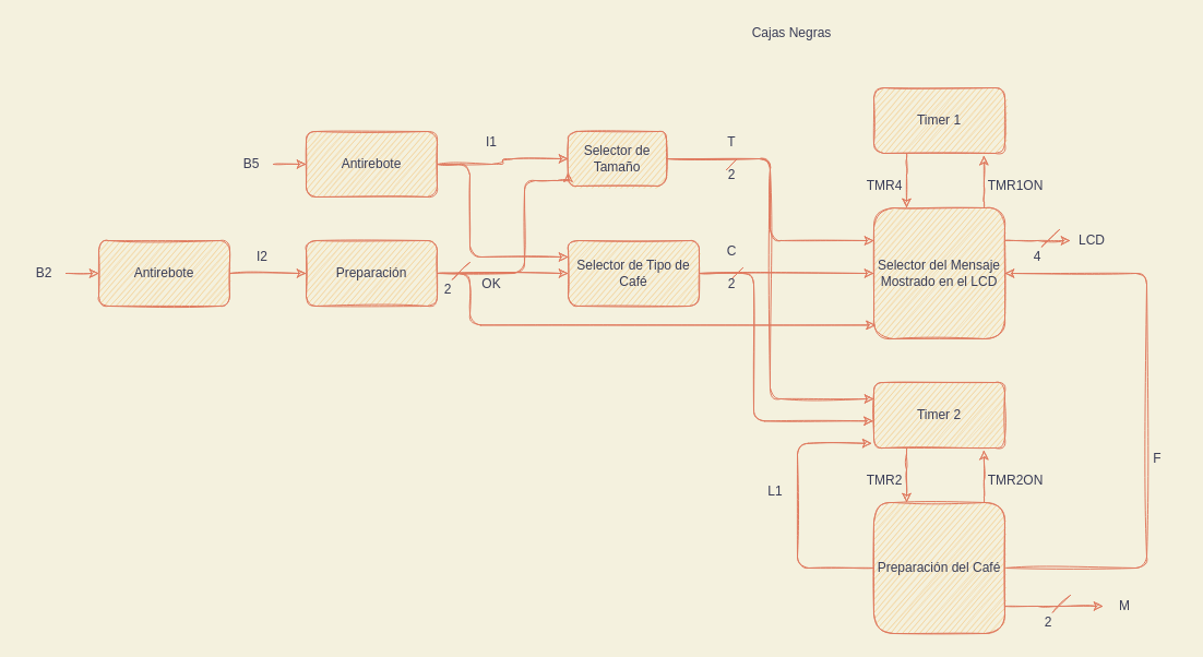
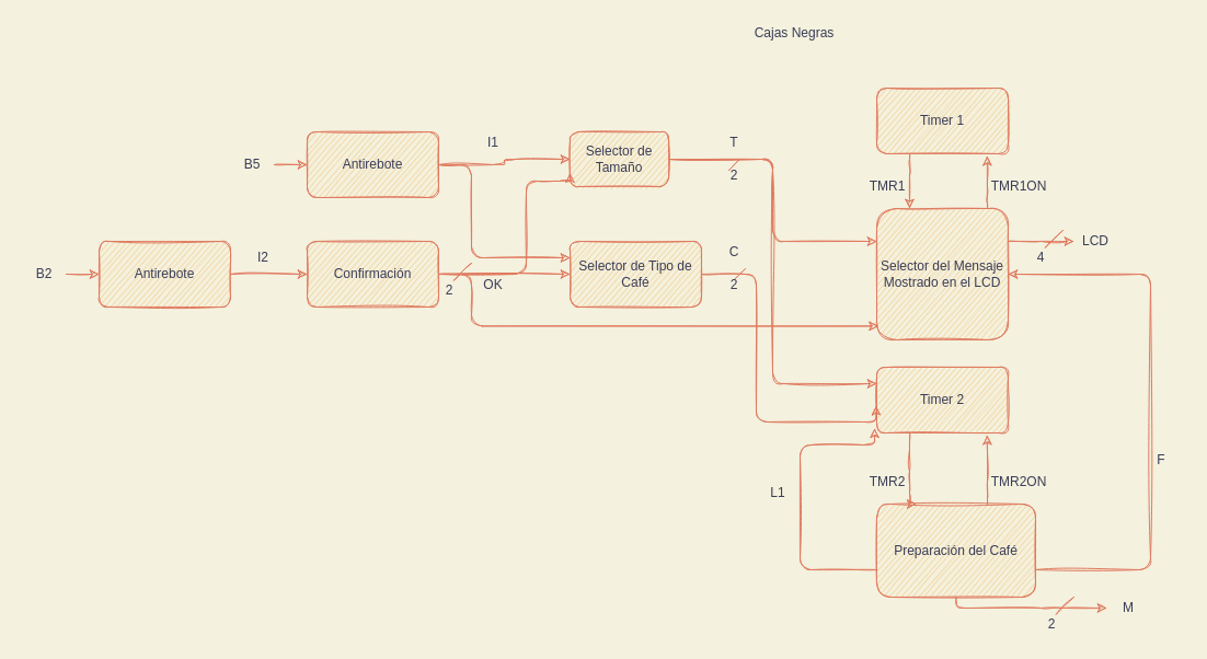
  <mxCell id="0" />
  <mxCell id="1" parent="0" />
  <mxCell id="2" style="edgeStyle=orthogonalEdgeStyle;orthogonalLoop=1;jettySize=auto;html=1;entryX=0;entryY=0.5;entryDx=0;entryDy=0;strokeColor=#E07A5F;fontColor=#393C56;labelBackgroundColor=#F4F1DE;sketch=1;" parent="1" source="4" target="13" edge="1"><mxGeometry relative="1" as="geometry" /></mxCell>
  <mxCell id="3" style="edgeStyle=orthogonalEdgeStyle;orthogonalLoop=1;jettySize=auto;html=1;entryX=0;entryY=0.25;entryDx=0;entryDy=0;strokeColor=#E07A5F;fontColor=#393C56;labelBackgroundColor=#F4F1DE;sketch=1;" parent="1" source="4" target="16" edge="1"><mxGeometry relative="1" as="geometry"><Array as="points"><mxPoint x="430" y="150" /><mxPoint x="430" y="235" /></Array></mxGeometry></mxCell>
  <mxCell id="4" value="Antirebote" style="whiteSpace=wrap;html=1;fillColor=#F2CC8F;strokeColor=#E07A5F;fontColor=#393C56;rounded=1;sketch=1;" parent="1" vertex="1"><mxGeometry x="280" y="120" width="120" height="60" as="geometry" /></mxCell>
  <mxCell id="5" style="edgeStyle=orthogonalEdgeStyle;orthogonalLoop=1;jettySize=auto;html=1;exitX=1;exitY=0.5;exitDx=0;exitDy=0;entryX=0;entryY=0.5;entryDx=0;entryDy=0;strokeColor=#E07A5F;fontColor=#393C56;labelBackgroundColor=#F4F1DE;sketch=1;" parent="1" source="6" target="4" edge="1"><mxGeometry relative="1" as="geometry" /></mxCell>
  <mxCell id="6" value="B5" style="text;html=1;strokeColor=none;fillColor=none;align=center;verticalAlign=middle;whiteSpace=wrap;fontColor=#393C56;rounded=1;sketch=1;" parent="1" vertex="1"><mxGeometry x="210" y="140" width="40" height="20" as="geometry" /></mxCell>
  <mxCell id="7" style="edgeStyle=orthogonalEdgeStyle;orthogonalLoop=1;jettySize=auto;html=1;entryX=0;entryY=0.5;entryDx=0;entryDy=0;strokeColor=#E07A5F;fontColor=#393C56;labelBackgroundColor=#F4F1DE;sketch=1;" parent="1" source="10" target="16" edge="1"><mxGeometry relative="1" as="geometry" /></mxCell>
  <mxCell id="8" style="edgeStyle=orthogonalEdgeStyle;orthogonalLoop=1;jettySize=auto;html=1;entryX=0;entryY=0.75;entryDx=0;entryDy=0;strokeColor=#E07A5F;fontColor=#393C56;labelBackgroundColor=#F4F1DE;sketch=1;" parent="1" source="10" target="13" edge="1"><mxGeometry relative="1" as="geometry"><Array as="points"><mxPoint x="480" y="250" /><mxPoint x="480" y="165" /></Array></mxGeometry></mxCell>
  <mxCell id="9" style="edgeStyle=orthogonalEdgeStyle;orthogonalLoop=1;jettySize=auto;html=1;entryX=0.013;entryY=0.895;entryDx=0;entryDy=0;entryPerimeter=0;strokeColor=#E07A5F;fontColor=#393C56;labelBackgroundColor=#F4F1DE;sketch=1;" parent="1" source="10" target="19" edge="1"><mxGeometry relative="1" as="geometry"><Array as="points"><mxPoint x="430" y="250" /><mxPoint x="430" y="297" /></Array></mxGeometry></mxCell>
- <mxCell id="10" value="Preparación" style="whiteSpace=wrap;html=1;fillColor=#F2CC8F;strokeColor=#E07A5F;fontColor=#393C56;rounded=1;sketch=1;" parent="1" vertex="1"><mxGeometry x="280" y="220" width="120" height="60" as="geometry" /></mxCell>
+ <mxCell id="10" value="Confirmación" style="whiteSpace=wrap;html=1;fillColor=#F2CC8F;strokeColor=#E07A5F;fontColor=#393C56;rounded=1;sketch=1;" parent="1" vertex="1"><mxGeometry x="280" y="220" width="120" height="60" as="geometry" /></mxCell>
  <mxCell id="11" style="edgeStyle=orthogonalEdgeStyle;orthogonalLoop=1;jettySize=auto;html=1;entryX=0;entryY=0.25;entryDx=0;entryDy=0;strokeColor=#E07A5F;fontColor=#393C56;labelBackgroundColor=#F4F1DE;sketch=1;" parent="1" source="13" target="19" edge="1"><mxGeometry relative="1" as="geometry" /></mxCell>
  <mxCell id="12" style="edgeStyle=orthogonalEdgeStyle;orthogonalLoop=1;jettySize=auto;html=1;entryX=0;entryY=0.25;entryDx=0;entryDy=0;strokeColor=#E07A5F;fontColor=#393C56;labelBackgroundColor=#F4F1DE;sketch=1;" parent="1" source="13" target="37" edge="1"><mxGeometry relative="1" as="geometry" /></mxCell>
  <mxCell id="13" value="Selector de Tamaño" style="whiteSpace=wrap;html=1;fillColor=#F2CC8F;strokeColor=#E07A5F;fontColor=#393C56;rounded=1;sketch=1;" parent="1" vertex="1"><mxGeometry x="520" y="120" width="90" height="50" as="geometry" /></mxCell>
- <mxCell id="14" style="edgeStyle=orthogonalEdgeStyle;orthogonalLoop=1;jettySize=auto;html=1;entryX=0;entryY=0.5;entryDx=0;entryDy=0;strokeColor=#E07A5F;fontColor=#393C56;labelBackgroundColor=#F4F1DE;sketch=1;" parent="1" source="16" target="19" edge="1"><mxGeometry relative="1" as="geometry" /></mxCell>
  <mxCell id="15" style="edgeStyle=orthogonalEdgeStyle;orthogonalLoop=1;jettySize=auto;html=1;entryX=-0.004;entryY=0.588;entryDx=0;entryDy=0;entryPerimeter=0;strokeColor=#E07A5F;fontColor=#393C56;labelBackgroundColor=#F4F1DE;sketch=1;" parent="1" source="16" target="37" edge="1"><mxGeometry relative="1" as="geometry"><Array as="points"><mxPoint x="690" y="250" /><mxPoint x="690" y="385" /></Array></mxGeometry></mxCell>
  <mxCell id="16" value="Selector de Tipo de Café" style="whiteSpace=wrap;html=1;fillColor=#F2CC8F;strokeColor=#E07A5F;fontColor=#393C56;rounded=1;sketch=1;" parent="1" vertex="1"><mxGeometry x="520" y="220" width="120" height="60" as="geometry" /></mxCell>
  <mxCell id="17" style="edgeStyle=orthogonalEdgeStyle;orthogonalLoop=1;jettySize=auto;html=1;entryX=0.84;entryY=1.037;entryDx=0;entryDy=0;entryPerimeter=0;strokeColor=#E07A5F;fontColor=#393C56;labelBackgroundColor=#F4F1DE;sketch=1;" parent="1" source="19" target="21" edge="1"><mxGeometry relative="1" as="geometry"><Array as="points"><mxPoint x="901" y="180" /><mxPoint x="901" y="180" /></Array></mxGeometry></mxCell>
  <mxCell id="18" style="edgeStyle=orthogonalEdgeStyle;orthogonalLoop=1;jettySize=auto;html=1;strokeColor=#E07A5F;fontColor=#393C56;labelBackgroundColor=#F4F1DE;sketch=1;" parent="1" source="19" target="32" edge="1"><mxGeometry relative="1" as="geometry"><Array as="points"><mxPoint x="940" y="220" /><mxPoint x="940" y="220" /></Array></mxGeometry></mxCell>
  <mxCell id="19" value="Selector del Mensaje Mostrado en el LCD" style="whiteSpace=wrap;html=1;fillColor=#F2CC8F;strokeColor=#E07A5F;fontColor=#393C56;rounded=1;sketch=1;" parent="1" vertex="1"><mxGeometry x="800" y="190" width="120" height="120" as="geometry" /></mxCell>
  <mxCell id="20" style="edgeStyle=orthogonalEdgeStyle;orthogonalLoop=1;jettySize=auto;html=1;entryX=0.25;entryY=0;entryDx=0;entryDy=0;strokeColor=#E07A5F;fontColor=#393C56;labelBackgroundColor=#F4F1DE;sketch=1;" parent="1" source="21" target="19" edge="1"><mxGeometry relative="1" as="geometry"><Array as="points"><mxPoint x="830" y="150" /><mxPoint x="830" y="150" /></Array></mxGeometry></mxCell>
  <mxCell id="21" value="Timer 1" style="whiteSpace=wrap;html=1;fillColor=#F2CC8F;strokeColor=#E07A5F;fontColor=#393C56;rounded=1;sketch=1;" parent="1" vertex="1"><mxGeometry x="800" y="80" width="120" height="60" as="geometry" /></mxCell>
  <mxCell id="22" value="I1" style="text;html=1;strokeColor=none;fillColor=none;align=center;verticalAlign=middle;whiteSpace=wrap;fontColor=#393C56;rounded=1;sketch=1;" parent="1" vertex="1"><mxGeometry x="430" y="120" width="40" height="20" as="geometry" /></mxCell>
  <mxCell id="23" value="OK" style="text;html=1;strokeColor=none;fillColor=none;align=center;verticalAlign=middle;whiteSpace=wrap;fontColor=#393C56;rounded=1;sketch=1;" parent="1" vertex="1"><mxGeometry x="430" y="250" width="40" height="20" as="geometry" /></mxCell>
  <mxCell id="24" value="T" style="text;html=1;strokeColor=none;fillColor=none;align=center;verticalAlign=middle;whiteSpace=wrap;fontColor=#393C56;rounded=1;sketch=1;" parent="1" vertex="1"><mxGeometry x="650" y="120" width="40" height="20" as="geometry" /></mxCell>
  <mxCell id="25" value="" style="endArrow=none;html=1;strokeColor=#E07A5F;fontColor=#393C56;labelBackgroundColor=#F4F1DE;sketch=1;" parent="1" edge="1"><mxGeometry width="50" height="50" relative="1" as="geometry"><mxPoint x="665" y="155" as="sourcePoint" /><mxPoint x="675" y="145" as="targetPoint" /></mxGeometry></mxCell>
  <mxCell id="26" value="" style="endArrow=none;html=1;strokeColor=#E07A5F;fontColor=#393C56;labelBackgroundColor=#F4F1DE;sketch=1;" parent="1" edge="1"><mxGeometry width="50" height="50" relative="1" as="geometry"><mxPoint x="670" y="255" as="sourcePoint" /><mxPoint x="680" y="245" as="targetPoint" /></mxGeometry></mxCell>
  <mxCell id="27" value="C" style="text;html=1;strokeColor=none;fillColor=none;align=center;verticalAlign=middle;whiteSpace=wrap;fontColor=#393C56;rounded=1;sketch=1;" parent="1" vertex="1"><mxGeometry x="650" y="220" width="40" height="20" as="geometry" /></mxCell>
  <mxCell id="28" value="2" style="text;html=1;strokeColor=none;fillColor=none;align=center;verticalAlign=middle;whiteSpace=wrap;fontColor=#393C56;rounded=1;sketch=1;" parent="1" vertex="1"><mxGeometry x="650" y="150" width="40" height="20" as="geometry" /></mxCell>
  <mxCell id="29" value="2" style="text;html=1;strokeColor=none;fillColor=none;align=center;verticalAlign=middle;whiteSpace=wrap;fontColor=#393C56;rounded=1;sketch=1;" parent="1" vertex="1"><mxGeometry x="650" y="250" width="40" height="20" as="geometry" /></mxCell>
- <mxCell id="30" value="TMR4" style="text;html=1;strokeColor=none;fillColor=none;align=center;verticalAlign=middle;whiteSpace=wrap;fontColor=#393C56;rounded=1;sketch=1;" parent="1" vertex="1"><mxGeometry x="790" y="160" width="40" height="20" as="geometry" /></mxCell>
+ <mxCell id="30" value="TMR1" style="text;html=1;strokeColor=none;fillColor=none;align=center;verticalAlign=middle;whiteSpace=wrap;fontColor=#393C56;rounded=1;sketch=1;" parent="1" vertex="1"><mxGeometry x="790" y="160" width="40" height="20" as="geometry" /></mxCell>
  <mxCell id="31" value="TMR1ON" style="text;html=1;strokeColor=none;fillColor=none;align=center;verticalAlign=middle;whiteSpace=wrap;fontColor=#393C56;rounded=1;sketch=1;" parent="1" vertex="1"><mxGeometry x="910" y="160" width="40" height="20" as="geometry" /></mxCell>
  <mxCell id="32" value="LCD" style="text;html=1;strokeColor=none;fillColor=none;align=center;verticalAlign=middle;whiteSpace=wrap;fontColor=#393C56;rounded=1;sketch=1;" parent="1" vertex="1"><mxGeometry x="980" y="210" width="40" height="20" as="geometry" /></mxCell>
  <mxCell id="33" style="edgeStyle=orthogonalEdgeStyle;orthogonalLoop=1;jettySize=auto;html=1;entryX=0;entryY=0.5;entryDx=0;entryDy=0;strokeColor=#E07A5F;fontColor=#393C56;labelBackgroundColor=#F4F1DE;sketch=1;" parent="1" source="36" target="42" edge="1"><mxGeometry relative="1" as="geometry"><Array as="points"><mxPoint x="960" y="555" /><mxPoint x="960" y="555" /></Array></mxGeometry></mxCell>
  <mxCell id="34" style="edgeStyle=orthogonalEdgeStyle;orthogonalLoop=1;jettySize=auto;html=1;strokeColor=#E07A5F;fontColor=#393C56;labelBackgroundColor=#F4F1DE;sketch=1;" parent="1" source="36" target="19" edge="1"><mxGeometry relative="1" as="geometry"><mxPoint x="922" y="300" as="targetPoint" /><Array as="points"><mxPoint x="1050" y="520" /><mxPoint x="1050" y="250" /></Array></mxGeometry></mxCell>
  <mxCell id="35" style="edgeStyle=orthogonalEdgeStyle;orthogonalLoop=1;jettySize=auto;html=1;entryX=-0.016;entryY=0.93;entryDx=0;entryDy=0;entryPerimeter=0;strokeColor=#E07A5F;fontColor=#393C56;labelBackgroundColor=#F4F1DE;sketch=1;" parent="1" source="36" target="37" edge="1"><mxGeometry relative="1" as="geometry"><mxPoint x="770" y="380" as="targetPoint" /><Array as="points"><mxPoint x="730" y="520" /><mxPoint x="730" y="406" /></Array></mxGeometry></mxCell>
- <mxCell id="36" value="Preparación del Café" style="whiteSpace=wrap;html=1;fillColor=#F2CC8F;strokeColor=#E07A5F;fontColor=#393C56;rounded=1;sketch=1;" parent="1" vertex="1"><mxGeometry x="800" y="460" width="120" height="120" as="geometry" /></mxCell>
- <mxCell id="37" value="Timer 2" style="whiteSpace=wrap;html=1;fillColor=#F2CC8F;strokeColor=#E07A5F;fontColor=#393C56;rounded=1;sketch=1;" parent="1" vertex="1"><mxGeometry x="800" y="350" width="120" height="60" as="geometry" /></mxCell>
+ <mxCell id="36" value="Preparación del Café" style="whiteSpace=wrap;html=1;fillColor=#F2CC8F;strokeColor=#E07A5F;fontColor=#393C56;rounded=1;sketch=1;" parent="1" vertex="1"><mxGeometry x="800" y="460" width="145" height="85" as="geometry" /></mxCell>
+ <mxCell id="37" value="Timer 2" style="whiteSpace=wrap;html=1;fillColor=#F2CC8F;strokeColor=#E07A5F;fontColor=#393C56;rounded=1;sketch=1;" parent="1" vertex="1"><mxGeometry x="800" y="335" width="120" height="60" as="geometry" /></mxCell>
  <mxCell id="38" style="edgeStyle=orthogonalEdgeStyle;orthogonalLoop=1;jettySize=auto;html=1;entryX=0.25;entryY=0;entryDx=0;entryDy=0;strokeColor=#E07A5F;fontColor=#393C56;labelBackgroundColor=#F4F1DE;sketch=1;" parent="1" source="37" target="36" edge="1"><mxGeometry relative="1" as="geometry"><Array as="points"><mxPoint x="830" y="420" /><mxPoint x="830" y="420" /></Array></mxGeometry></mxCell>
  <mxCell id="39" style="edgeStyle=orthogonalEdgeStyle;orthogonalLoop=1;jettySize=auto;html=1;entryX=0.84;entryY=1.037;entryDx=0;entryDy=0;entryPerimeter=0;strokeColor=#E07A5F;fontColor=#393C56;labelBackgroundColor=#F4F1DE;sketch=1;" parent="1" source="36" target="37" edge="1"><mxGeometry relative="1" as="geometry"><Array as="points"><mxPoint x="901" y="450" /><mxPoint x="901" y="450" /></Array></mxGeometry></mxCell>
  <mxCell id="40" value="TMR2ON" style="text;html=1;strokeColor=none;fillColor=none;align=center;verticalAlign=middle;whiteSpace=wrap;fontColor=#393C56;rounded=1;sketch=1;" parent="1" vertex="1"><mxGeometry x="910" y="430" width="40" height="20" as="geometry" /></mxCell>
  <mxCell id="41" value="TMR2" style="text;html=1;strokeColor=none;fillColor=none;align=center;verticalAlign=middle;whiteSpace=wrap;fontColor=#393C56;rounded=1;sketch=1;" parent="1" vertex="1"><mxGeometry x="790" y="430" width="40" height="20" as="geometry" /></mxCell>
  <mxCell id="42" value="M" style="text;html=1;strokeColor=none;fillColor=none;align=center;verticalAlign=middle;whiteSpace=wrap;fontColor=#393C56;rounded=1;sketch=1;" parent="1" vertex="1"><mxGeometry x="1010" y="545" width="40" height="20" as="geometry" /></mxCell>
  <mxCell id="43" value="" style="endArrow=none;html=1;exitX=0.596;exitY=0.031;exitDx=0;exitDy=0;exitPerimeter=0;strokeColor=#E07A5F;fontColor=#393C56;labelBackgroundColor=#F4F1DE;sketch=1;" parent="1" source="44" edge="1"><mxGeometry width="50" height="50" relative="1" as="geometry"><mxPoint x="960" y="565" as="sourcePoint" /><mxPoint x="980" y="545" as="targetPoint" /></mxGeometry></mxCell>
  <mxCell id="44" value="2" style="text;html=1;strokeColor=none;fillColor=none;align=center;verticalAlign=middle;whiteSpace=wrap;fontColor=#393C56;rounded=1;sketch=1;" parent="1" vertex="1"><mxGeometry x="940" y="560" width="40" height="20" as="geometry" /></mxCell>
  <mxCell id="45" value="F" style="text;html=1;strokeColor=none;fillColor=none;align=center;verticalAlign=middle;whiteSpace=wrap;fontColor=#393C56;rounded=1;sketch=1;" parent="1" vertex="1"><mxGeometry x="1040" y="410" width="40" height="20" as="geometry" /></mxCell>
  <mxCell id="46" value="L1" style="text;html=1;strokeColor=none;fillColor=none;align=center;verticalAlign=middle;whiteSpace=wrap;fontColor=#393C56;rounded=1;sketch=1;" parent="1" vertex="1"><mxGeometry x="690" y="440" width="40" height="20" as="geometry" /></mxCell>
  <mxCell id="47" value="" style="endArrow=none;html=1;exitX=0.596;exitY=0.031;exitDx=0;exitDy=0;exitPerimeter=0;strokeColor=#E07A5F;fontColor=#393C56;labelBackgroundColor=#F4F1DE;sketch=1;" parent="1" source="48" edge="1"><mxGeometry width="50" height="50" relative="1" as="geometry"><mxPoint x="950" y="230" as="sourcePoint" /><mxPoint x="970" y="210" as="targetPoint" /></mxGeometry></mxCell>
  <mxCell id="48" value="4" style="text;html=1;strokeColor=none;fillColor=none;align=center;verticalAlign=middle;whiteSpace=wrap;fontColor=#393C56;rounded=1;sketch=1;" parent="1" vertex="1"><mxGeometry x="930" y="225" width="40" height="20" as="geometry" /></mxCell>
  <mxCell id="49" value="Cajas Negras" style="text;html=1;strokeColor=none;fillColor=none;align=center;verticalAlign=middle;whiteSpace=wrap;rounded=0;sketch=1;fontColor=#393C56;" parent="1" vertex="1"><mxGeometry x="680" y="20" width="90" height="20" as="geometry" /></mxCell>
  <mxCell id="50" style="edgeStyle=orthogonalEdgeStyle;curved=0;rounded=1;sketch=1;orthogonalLoop=1;jettySize=auto;html=1;entryX=0;entryY=0.5;entryDx=0;entryDy=0;strokeColor=#E07A5F;fillColor=#F2CC8F;fontColor=#393C56;" parent="1" source="51" target="10" edge="1"><mxGeometry relative="1" as="geometry" /></mxCell>
  <mxCell id="51" value="Antirebote" style="whiteSpace=wrap;html=1;fillColor=#F2CC8F;strokeColor=#E07A5F;fontColor=#393C56;rounded=1;sketch=1;" parent="1" vertex="1"><mxGeometry x="90" y="220" width="120" height="60" as="geometry" /></mxCell>
  <mxCell id="52" style="edgeStyle=orthogonalEdgeStyle;orthogonalLoop=1;jettySize=auto;html=1;exitX=1;exitY=0.5;exitDx=0;exitDy=0;entryX=0;entryY=0.5;entryDx=0;entryDy=0;strokeColor=#E07A5F;fontColor=#393C56;labelBackgroundColor=#F4F1DE;sketch=1;" parent="1" source="53" target="51" edge="1"><mxGeometry relative="1" as="geometry" /></mxCell>
  <mxCell id="53" value="B2" style="text;html=1;strokeColor=none;fillColor=none;align=center;verticalAlign=middle;whiteSpace=wrap;fontColor=#393C56;rounded=1;sketch=1;" parent="1" vertex="1"><mxGeometry x="20" y="240" width="40" height="20" as="geometry" /></mxCell>
  <mxCell id="54" value="I2" style="text;html=1;strokeColor=none;fillColor=none;align=center;verticalAlign=middle;whiteSpace=wrap;fontColor=#393C56;rounded=1;sketch=1;" parent="1" vertex="1"><mxGeometry x="220" y="225" width="40" height="20" as="geometry" /></mxCell>
  <mxCell id="55" value="" style="endArrow=none;html=1;exitX=0.596;exitY=0.031;exitDx=0;exitDy=0;exitPerimeter=0;strokeColor=#E07A5F;fontColor=#393C56;labelBackgroundColor=#F4F1DE;sketch=1;" parent="1" source="56" edge="1"><mxGeometry width="50" height="50" relative="1" as="geometry"><mxPoint x="410" y="260" as="sourcePoint" /><mxPoint x="430" y="240" as="targetPoint" /></mxGeometry></mxCell>
  <mxCell id="56" value="2" style="text;html=1;strokeColor=none;fillColor=none;align=center;verticalAlign=middle;whiteSpace=wrap;fontColor=#393C56;rounded=1;sketch=1;" parent="1" vertex="1"><mxGeometry x="390" y="255" width="40" height="20" as="geometry" /></mxCell>
